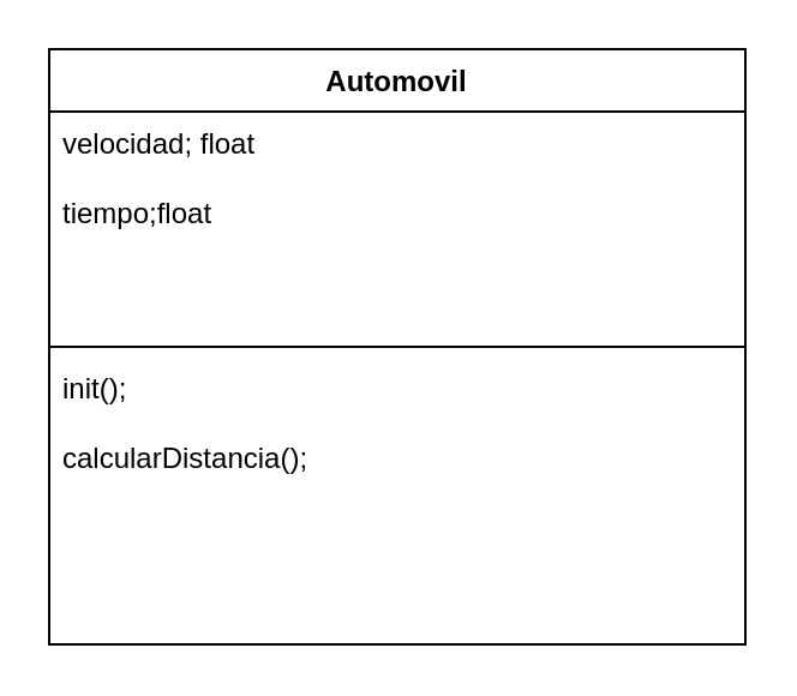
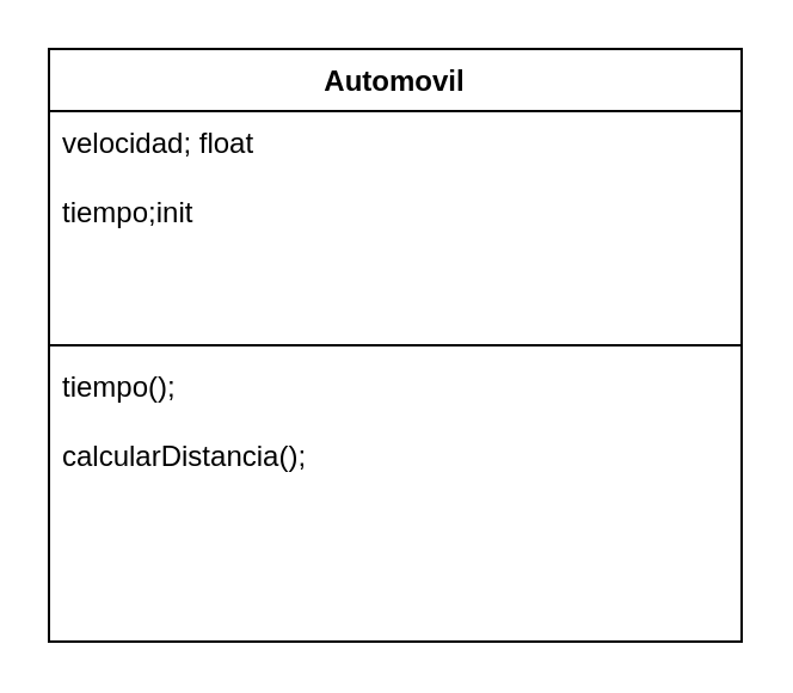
  <mxCell id="0" />
  <mxCell id="1" parent="0" />
  <mxCell id="2" value="Automovil" style="swimlane;fontStyle=1;align=center;verticalAlign=top;childLayout=stackLayout;horizontal=1;startSize=26;horizontalStack=0;resizeParent=1;resizeParentMax=0;resizeLast=0;collapsible=1;marginBottom=0;whiteSpace=wrap;html=1;" vertex="1" parent="1"><mxGeometry x="20" y="20" width="290" height="248" as="geometry" /></mxCell>
- <mxCell id="3" value="velocidad; float&lt;div&gt;&lt;br&gt;&lt;/div&gt;&lt;div&gt;tiempo;float&lt;/div&gt;" style="text;strokeColor=none;fillColor=none;align=left;verticalAlign=top;spacingLeft=4;spacingRight=4;overflow=hidden;rotatable=0;points=[[0,0.5],[1,0.5]];portConstraint=eastwest;whiteSpace=wrap;html=1;" vertex="1" parent="2"><mxGeometry y="26" width="290" height="94" as="geometry" /></mxCell>
+ <mxCell id="3" value="velocidad; float&lt;div&gt;&lt;br&gt;&lt;/div&gt;&lt;div&gt;tiempo;init&lt;/div&gt;" style="text;strokeColor=none;fillColor=none;align=left;verticalAlign=top;spacingLeft=4;spacingRight=4;overflow=hidden;rotatable=0;points=[[0,0.5],[1,0.5]];portConstraint=eastwest;whiteSpace=wrap;html=1;" vertex="1" parent="2"><mxGeometry y="26" width="290" height="94" as="geometry" /></mxCell>
  <mxCell id="4" value="" style="line;strokeWidth=1;fillColor=none;align=left;verticalAlign=middle;spacingTop=-1;spacingLeft=3;spacingRight=3;rotatable=0;labelPosition=right;points=[];portConstraint=eastwest;strokeColor=inherit;" vertex="1" parent="2"><mxGeometry y="120" width="290" height="8" as="geometry" /></mxCell>
- <mxCell id="5" value="&lt;div&gt;init();&lt;/div&gt;&lt;div&gt;&lt;br&gt;&lt;/div&gt;&lt;div&gt;calcularDistancia();&lt;/div&gt;" style="text;strokeColor=none;fillColor=none;align=left;verticalAlign=top;spacingLeft=4;spacingRight=4;overflow=hidden;rotatable=0;points=[[0,0.5],[1,0.5]];portConstraint=eastwest;whiteSpace=wrap;html=1;" vertex="1" parent="2"><mxGeometry y="128" width="290" height="120" as="geometry" /></mxCell>
+ <mxCell id="5" value="&lt;div&gt;tiempo();&lt;/div&gt;&lt;div&gt;&lt;br&gt;&lt;/div&gt;&lt;div&gt;calcularDistancia();&lt;/div&gt;" style="text;strokeColor=none;fillColor=none;align=left;verticalAlign=top;spacingLeft=4;spacingRight=4;overflow=hidden;rotatable=0;points=[[0,0.5],[1,0.5]];portConstraint=eastwest;whiteSpace=wrap;html=1;" vertex="1" parent="2"><mxGeometry y="128" width="290" height="120" as="geometry" /></mxCell>
